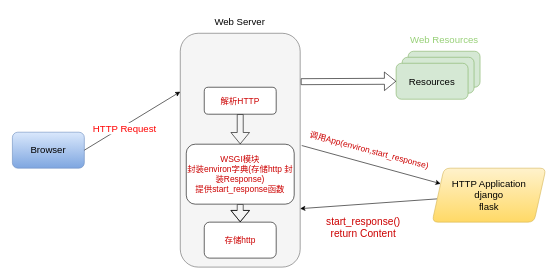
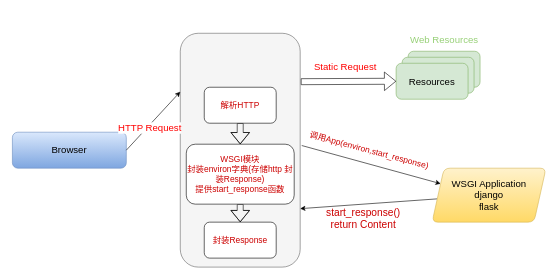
  <mxCell id="0" />
  <mxCell id="1" parent="0" />
- <mxCell id="2" value="Browser" style="rounded=1;whiteSpace=wrap;html=1;fontSize=16;fillColor=#dae8fc;fillStyle=auto;glass=0;shadow=0;gradientDirection=south;strokeColor=#6c8ebf;gradientColor=#7ea6e0;" parent="1" vertex="1"><mxGeometry x="20" y="220" width="120" height="60" as="geometry" /></mxCell>
+ <mxCell id="2" value="Browser" style="rounded=1;whiteSpace=wrap;html=1;fontSize=16;fillColor=#dae8fc;fillStyle=auto;glass=0;shadow=0;gradientDirection=south;strokeColor=#6c8ebf;gradientColor=#7ea6e0;" parent="1" vertex="1"><mxGeometry x="20" y="220" width="190" height="60" as="geometry" /></mxCell>
  <mxCell id="3" value="" style="rounded=1;whiteSpace=wrap;html=1;shadow=0;glass=0;fillStyle=auto;strokeColor=#666666;fontSize=16;fillColor=#f5f5f5;gradientDirection=east;fontColor=#333333;" parent="1" vertex="1"><mxGeometry x="300" y="55" width="200" height="390" as="geometry" /></mxCell>
- <mxCell id="4" value="Web Server" style="text;html=1;align=center;verticalAlign=middle;resizable=0;points=[];autosize=1;strokeColor=none;fillColor=none;fontSize=16;rounded=1;" parent="1" vertex="1"><mxGeometry x="344" y="20" width="110" height="30" as="geometry" /></mxCell>
  <mxCell id="5" value="&lt;font color=&quot;#97d077&quot;&gt;Web Resources&lt;/font&gt;" style="text;html=1;align=center;verticalAlign=middle;resizable=0;points=[];autosize=1;fontSize=16;shadow=0;glass=0;fillStyle=auto;rounded=1;" parent="1" vertex="1"><mxGeometry x="670" y="50" width="140" height="30" as="geometry" /></mxCell>
  <mxCell id="6" value="" style="rounded=1;whiteSpace=wrap;html=1;shadow=0;glass=0;fillStyle=auto;strokeColor=#82b366;fontSize=16;fillColor=#d5e8d4;gradientDirection=east;" parent="1" vertex="1"><mxGeometry x="680" y="85" width="120" height="60" as="geometry" /></mxCell>
  <mxCell id="7" value="" style="rounded=1;whiteSpace=wrap;html=1;shadow=0;glass=0;fillStyle=auto;strokeColor=#82b366;fontSize=16;fillColor=#d5e8d4;gradientDirection=east;" parent="1" vertex="1"><mxGeometry x="670" y="95" width="120" height="60" as="geometry" /></mxCell>
  <mxCell id="8" value="Resources" style="rounded=1;whiteSpace=wrap;html=1;shadow=0;glass=0;fillStyle=auto;strokeColor=#82b366;fontSize=16;fillColor=#d5e8d4;gradientDirection=east;" parent="1" vertex="1"><mxGeometry x="660" y="105" width="120" height="60" as="geometry" /></mxCell>
  <mxCell id="9" style="rounded=1;orthogonalLoop=1;jettySize=auto;html=1;entryX=1;entryY=0.75;entryDx=0;entryDy=0;fontSize=14;fontColor=#CC0000;" parent="1" source="10" target="3" edge="1"><mxGeometry relative="1" as="geometry" /></mxCell>
- <mxCell id="10" value="HTTP Application&lt;br&gt;django&lt;br&gt;flask" style="shape=parallelogram;perimeter=parallelogramPerimeter;whiteSpace=wrap;html=1;fixedSize=1;shadow=0;glass=0;fillStyle=auto;strokeColor=#d6b656;fontSize=16;fillColor=#fff2cc;gradientColor=#ffd966;gradientDirection=south;rounded=1;" parent="1" vertex="1"><mxGeometry x="720" y="280" width="190" height="90" as="geometry" /></mxCell>
+ <mxCell id="10" value="WSGI Application&lt;br&gt;django&lt;br&gt;flask" style="shape=parallelogram;perimeter=parallelogramPerimeter;whiteSpace=wrap;html=1;fixedSize=1;shadow=0;glass=0;fillStyle=auto;strokeColor=#d6b656;fontSize=16;fillColor=#fff2cc;gradientColor=#ffd966;gradientDirection=south;rounded=1;" parent="1" vertex="1"><mxGeometry x="720" y="280" width="190" height="90" as="geometry" /></mxCell>
  <mxCell id="11" value="" style="endArrow=classic;html=1;rounded=1;fontSize=16;fontColor=#97D077;exitX=1;exitY=0.5;exitDx=0;exitDy=0;entryX=0;entryY=0.25;entryDx=0;entryDy=0;" parent="1" source="2" target="3" edge="1"><mxGeometry width="50" height="50" relative="1" as="geometry"><mxPoint x="390" y="260" as="sourcePoint" /><mxPoint x="440" y="210" as="targetPoint" /></mxGeometry></mxCell>
  <mxCell id="12" value="&lt;font color=&quot;#ff0000&quot;&gt;HTTP Request&lt;/font&gt;" style="edgeLabel;html=1;align=center;verticalAlign=middle;resizable=0;points=[];fontSize=16;fontColor=#97D077;rounded=1;" parent="11" vertex="1" connectable="0"><mxGeometry x="-0.189" y="-3" relative="1" as="geometry"><mxPoint as="offset" /></mxGeometry></mxCell>
  <mxCell id="13" value="" style="shape=flexArrow;endArrow=classic;html=1;rounded=1;fontSize=16;fontColor=#FF0000;entryX=0;entryY=0.5;entryDx=0;entryDy=0;exitX=1.006;exitY=0.207;exitDx=0;exitDy=0;exitPerimeter=0;" parent="1" source="3" target="8" edge="1"><mxGeometry width="50" height="50" relative="1" as="geometry"><mxPoint x="500" y="180" as="sourcePoint" /><mxPoint x="550" y="130" as="targetPoint" /></mxGeometry></mxCell>
+ <mxCell id="14" value="Static Request" style="text;html=1;align=center;verticalAlign=middle;resizable=0;points=[];autosize=1;strokeColor=none;fillColor=none;fontSize=16;fontColor=#FF0000;rounded=1;" parent="1" vertex="1"><mxGeometry x="510" y="95" width="130" height="30" as="geometry" /></mxCell>
  <mxCell id="15" style="edgeStyle=orthogonalEdgeStyle;rounded=1;orthogonalLoop=1;jettySize=auto;html=1;fontSize=14;fontColor=#CC0000;shape=flexArrow;" parent="1" source="16" target="18" edge="1"><mxGeometry relative="1" as="geometry" /></mxCell>
- <mxCell id="16" value="&lt;font style=&quot;font-size: 14px;&quot; color=&quot;#cc0000&quot;&gt;解析HTTP&lt;/font&gt;" style="rounded=1;whiteSpace=wrap;html=1;" parent="1" vertex="1"><mxGeometry x="340" y="145" width="120" height="45" as="geometry" /></mxCell>
+ <mxCell id="16" value="&lt;font style=&quot;font-size: 14px;&quot; color=&quot;#cc0000&quot;&gt;解析HTTP&lt;/font&gt;" style="rounded=1;whiteSpace=wrap;html=1;" parent="1" vertex="1"><mxGeometry x="340" y="145" width="120" height="60" as="geometry" /></mxCell>
  <mxCell id="17" style="edgeStyle=orthogonalEdgeStyle;shape=flexArrow;rounded=1;orthogonalLoop=1;jettySize=auto;html=1;entryX=0.5;entryY=0;entryDx=0;entryDy=0;fontSize=14;fontColor=#CC0000;" parent="1" source="18" target="19" edge="1"><mxGeometry relative="1" as="geometry" /></mxCell>
  <mxCell id="18" value="&lt;font color=&quot;#cc0000&quot; style=&quot;font-size: 14px;&quot;&gt;WSGI模块&lt;br&gt;封装environ字典(存储http 封装Response)&lt;br&gt;提供start_response函数&lt;/font&gt;" style="rounded=1;whiteSpace=wrap;html=1;" parent="1" vertex="1"><mxGeometry x="310" y="240" width="180" height="100" as="geometry" /></mxCell>
- <mxCell id="19" value="存储http" style="rounded=1;whiteSpace=wrap;html=1;fontSize=14;fontColor=#CC0000;" parent="1" vertex="1"><mxGeometry x="340" y="370" width="120" height="60" as="geometry" /></mxCell>
+ <mxCell id="19" value="封装Response" style="rounded=1;whiteSpace=wrap;html=1;fontSize=14;fontColor=#CC0000;" parent="1" vertex="1"><mxGeometry x="340" y="370" width="120" height="60" as="geometry" /></mxCell>
  <mxCell id="20" value="" style="endArrow=classic;html=1;rounded=1;fontSize=14;fontColor=#CC0000;exitX=1.013;exitY=0.48;exitDx=0;exitDy=0;exitPerimeter=0;entryX=0;entryY=0.25;entryDx=0;entryDy=0;" parent="1" source="3" target="10" edge="1"><mxGeometry width="50" height="50" relative="1" as="geometry"><mxPoint x="550" y="270" as="sourcePoint" /><mxPoint x="600" y="220" as="targetPoint" /></mxGeometry></mxCell>
  <mxCell id="21" value="调用App(environ,start_response)" style="text;html=1;align=center;verticalAlign=middle;resizable=0;points=[];autosize=1;strokeColor=none;fillColor=none;fontSize=14;fontColor=#CC0000;rotation=15;rounded=1;" parent="1" vertex="1"><mxGeometry x="500" y="235" width="230" height="30" as="geometry" /></mxCell>
- <mxCell id="22" value="&lt;font style=&quot;font-size: 17px;&quot;&gt;&lt;br&gt;start_response()&lt;br&gt;return Content&lt;/font&gt;" style="text;html=1;align=center;verticalAlign=middle;resizable=0;points=[];autosize=1;strokeColor=none;fillColor=none;fontSize=14;fontColor=#CC0000;rounded=1;" parent="1" vertex="1"><mxGeometry x="530" y="335" width="150" height="70" as="geometry" /></mxCell>
+ <mxCell id="22" value="&lt;font style=&quot;font-size: 17px;&quot;&gt;&lt;br&gt;start_response()&lt;br&gt;return Content&lt;/font&gt;" style="text;html=1;align=center;verticalAlign=middle;resizable=0;points=[];autosize=1;strokeColor=none;fillColor=none;fontSize=14;fontColor=#CC0000;rounded=1;" parent="1" vertex="1"><mxGeometry x="530" y="320" width="150" height="70" as="geometry" /></mxCell>
